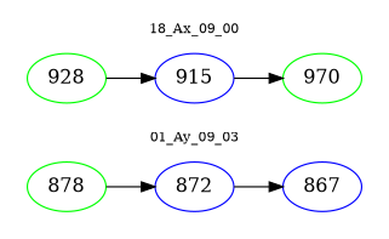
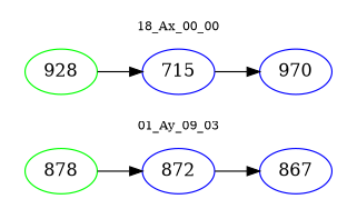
  digraph {
    rankdir=LR
    node [color=blue]
    edge [color=black]
    n1 [color=green label=878]
    n2 [label=872]
    n3 [label=867]
    n4 [color=green label=928]
-   n5 [label=915]
-   n6 [color=green label=970]
+   n5 [label=715]
+   n6 [label=970]
    subgraph cluster_1 {
      color=white
      fontsize=10
      label="01_Ay_09_03"
      n1
      n2
      n3
    }
    subgraph cluster_2 {
      color=white
      fontsize=10
-     label="18_Ax_09_00"
+     label="18_Ax_00_00"
      n4
      n5
      n6
    }
    n1 -> n2
    n2 -> n3
    n4 -> n5
    n5 -> n6
  }
